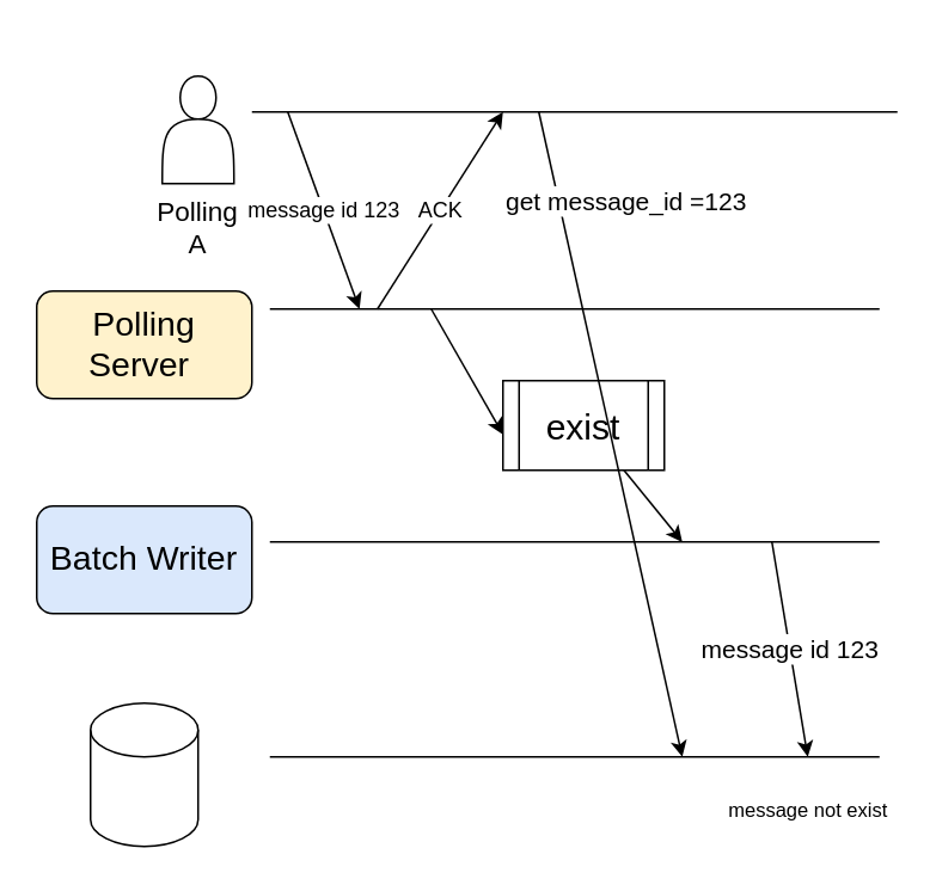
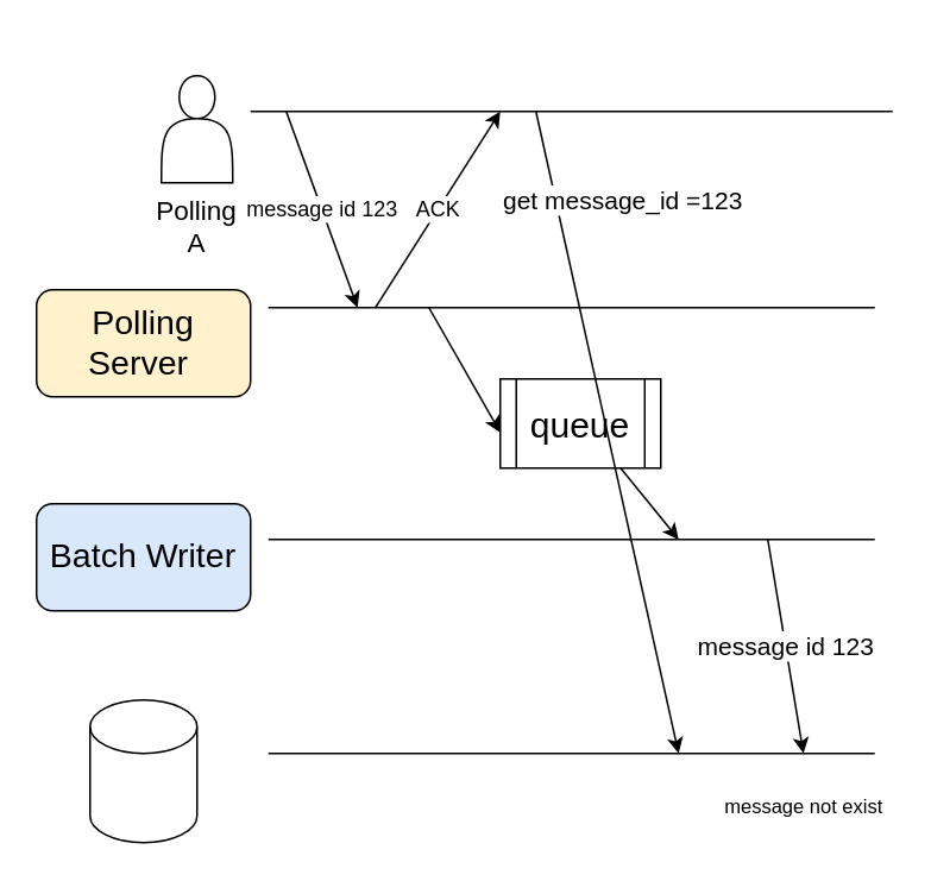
  <mxCell id="0" />
  <mxCell id="1" parent="0" />
  <mxCell id="2" value="&lt;div style=&quot;font-size: 15px;&quot;&gt;&lt;br style=&quot;font-size: 15px;&quot;&gt;&lt;/div&gt;&lt;div style=&quot;font-size: 15px;&quot;&gt;&lt;br style=&quot;font-size: 15px;&quot;&gt;&lt;/div&gt;&lt;div style=&quot;font-size: 15px;&quot;&gt;&lt;br style=&quot;font-size: 15px;&quot;&gt;&lt;/div&gt;&lt;div style=&quot;font-size: 15px;&quot;&gt;&lt;br style=&quot;font-size: 15px;&quot;&gt;&lt;/div&gt;&lt;div style=&quot;font-size: 15px;&quot;&gt;&lt;br style=&quot;font-size: 15px;&quot;&gt;&lt;/div&gt;&lt;div style=&quot;font-size: 15px;&quot;&gt;&lt;br style=&quot;font-size: 15px;&quot;&gt;&lt;/div&gt;Polling A" style="shape=actor;whiteSpace=wrap;html=1;fontSize=15;" vertex="1" parent="1"><mxGeometry x="90" y="20" width="40" height="60" as="geometry" /></mxCell>
  <mxCell id="3" value="" style="endArrow=none;html=1;rounded=0;" edge="1" parent="1"><mxGeometry width="50" height="50" relative="1" as="geometry"><mxPoint x="140" y="40" as="sourcePoint" /><mxPoint x="500" y="40" as="targetPoint" /></mxGeometry></mxCell>
  <mxCell id="4" value="Polling Server&amp;nbsp;" style="rounded=1;whiteSpace=wrap;html=1;fontSize=19;fillColor=#fff2cc;" vertex="1" parent="1"><mxGeometry x="20" y="140" width="120" height="60" as="geometry" /></mxCell>
  <mxCell id="5" value="" style="endArrow=none;html=1;rounded=0;" edge="1" parent="1"><mxGeometry width="50" height="50" relative="1" as="geometry"><mxPoint x="150" y="150" as="sourcePoint" /><mxPoint x="490" y="150" as="targetPoint" /></mxGeometry></mxCell>
  <mxCell id="6" value="Batch Writer" style="rounded=1;whiteSpace=wrap;html=1;fontSize=19;fillColor=#dae8fc;" vertex="1" parent="1"><mxGeometry x="20" y="260" width="120" height="60" as="geometry" /></mxCell>
  <mxCell id="7" value="" style="endArrow=none;html=1;rounded=0;" edge="1" parent="1"><mxGeometry width="50" height="50" relative="1" as="geometry"><mxPoint x="150" y="280" as="sourcePoint" /><mxPoint x="490" y="280" as="targetPoint" /></mxGeometry></mxCell>
  <mxCell id="8" value="" style="shape=cylinder3;whiteSpace=wrap;html=1;boundedLbl=1;backgroundOutline=1;size=15;" vertex="1" parent="1"><mxGeometry x="50" y="370" width="60" height="80" as="geometry" /></mxCell>
  <mxCell id="9" value="&lt;div&gt;message not exist&lt;/div&gt;" style="endArrow=none;html=1;rounded=0;" edge="1" parent="1"><mxGeometry x="0.765" y="-30" width="50" height="50" relative="1" as="geometry"><mxPoint x="150" y="400" as="sourcePoint" /><mxPoint x="490" y="400" as="targetPoint" /><mxPoint as="offset" /></mxGeometry></mxCell>
  <mxCell id="10" value="message id 123" style="endArrow=classic;html=1;rounded=0;fontSize=12;" edge="1" parent="1"><mxGeometry width="50" height="50" relative="1" as="geometry"><mxPoint x="160" y="40" as="sourcePoint" /><mxPoint x="200" y="150" as="targetPoint" /></mxGeometry></mxCell>
  <mxCell id="11" value="ACK" style="endArrow=classic;html=1;rounded=0;fontSize=12;" edge="1" parent="1"><mxGeometry width="50" height="50" relative="1" as="geometry"><mxPoint x="210" y="150" as="sourcePoint" /><mxPoint x="280" y="40" as="targetPoint" /></mxGeometry></mxCell>
  <mxCell id="12" value="" style="endArrow=classic;html=1;rounded=0;" edge="1" parent="1"><mxGeometry width="50" height="50" relative="1" as="geometry"><mxPoint x="240" y="150" as="sourcePoint" /><mxPoint x="280" y="220" as="targetPoint" /></mxGeometry></mxCell>
- <mxCell id="13" value="exist" style="shape=process;whiteSpace=wrap;html=1;backgroundOutline=1;fontSize=20;" vertex="1" parent="1"><mxGeometry x="280" y="190" width="90" height="50" as="geometry" /></mxCell>
+ <mxCell id="13" value="queue" style="shape=process;whiteSpace=wrap;html=1;backgroundOutline=1;fontSize=20;" vertex="1" parent="1"><mxGeometry x="280" y="190" width="90" height="50" as="geometry" /></mxCell>
  <mxCell id="14" value="" style="endArrow=classic;html=1;rounded=0;exitX=0.75;exitY=1;exitDx=0;exitDy=0;" edge="1" parent="1" source="13"><mxGeometry width="50" height="50" relative="1" as="geometry"><mxPoint x="280" y="170" as="sourcePoint" /><mxPoint x="380" y="280" as="targetPoint" /></mxGeometry></mxCell>
  <mxCell id="15" value="message id 123" style="endArrow=classic;html=1;rounded=0;fontSize=14;" edge="1" parent="1"><mxGeometry width="50" height="50" relative="1" as="geometry"><mxPoint x="430" y="280" as="sourcePoint" /><mxPoint x="450" y="400" as="targetPoint" /></mxGeometry></mxCell>
  <mxCell id="16" value="&lt;div style=&quot;font-size: 14px;&quot;&gt;get message_id =123&lt;/div&gt;" style="endArrow=classic;html=1;rounded=0;align=left;fontSize=14;" edge="1" parent="1"><mxGeometry x="-0.759" y="-30" width="50" height="50" relative="1" as="geometry"><mxPoint x="300" y="40" as="sourcePoint" /><mxPoint x="380" y="400" as="targetPoint" /><mxPoint y="1" as="offset" /></mxGeometry></mxCell>
